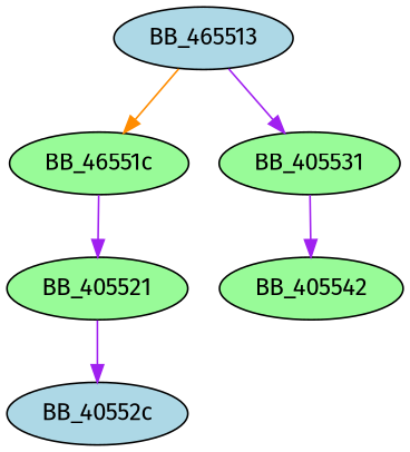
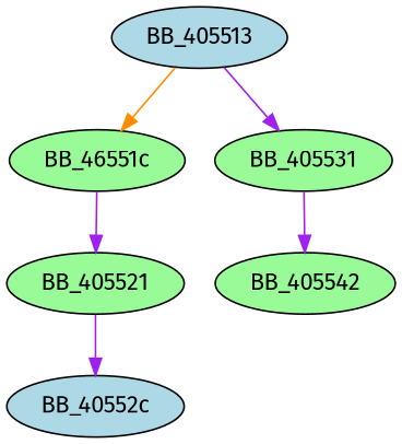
  digraph {
    fontname="Fira Sans"
    node [fillcolor=palegreen fontname="Fira Sans" style=filled]
    edge [color=purple fontname="Fira Sans"]
-   BB_405513 [fillcolor=lightblue label=BB_465513]
+   BB_405513 [fillcolor=lightblue]
    n2 [label=BB_46551c]
    BB_405531
    BB_405521
    BB_405542
    BB_40552c [fillcolor=lightblue]
    BB_405513 -> n2 [color=darkorange]
    BB_405513 -> BB_405531
    n2 -> BB_405521
    BB_405531 -> BB_405542
    BB_405521 -> BB_40552c
  }
